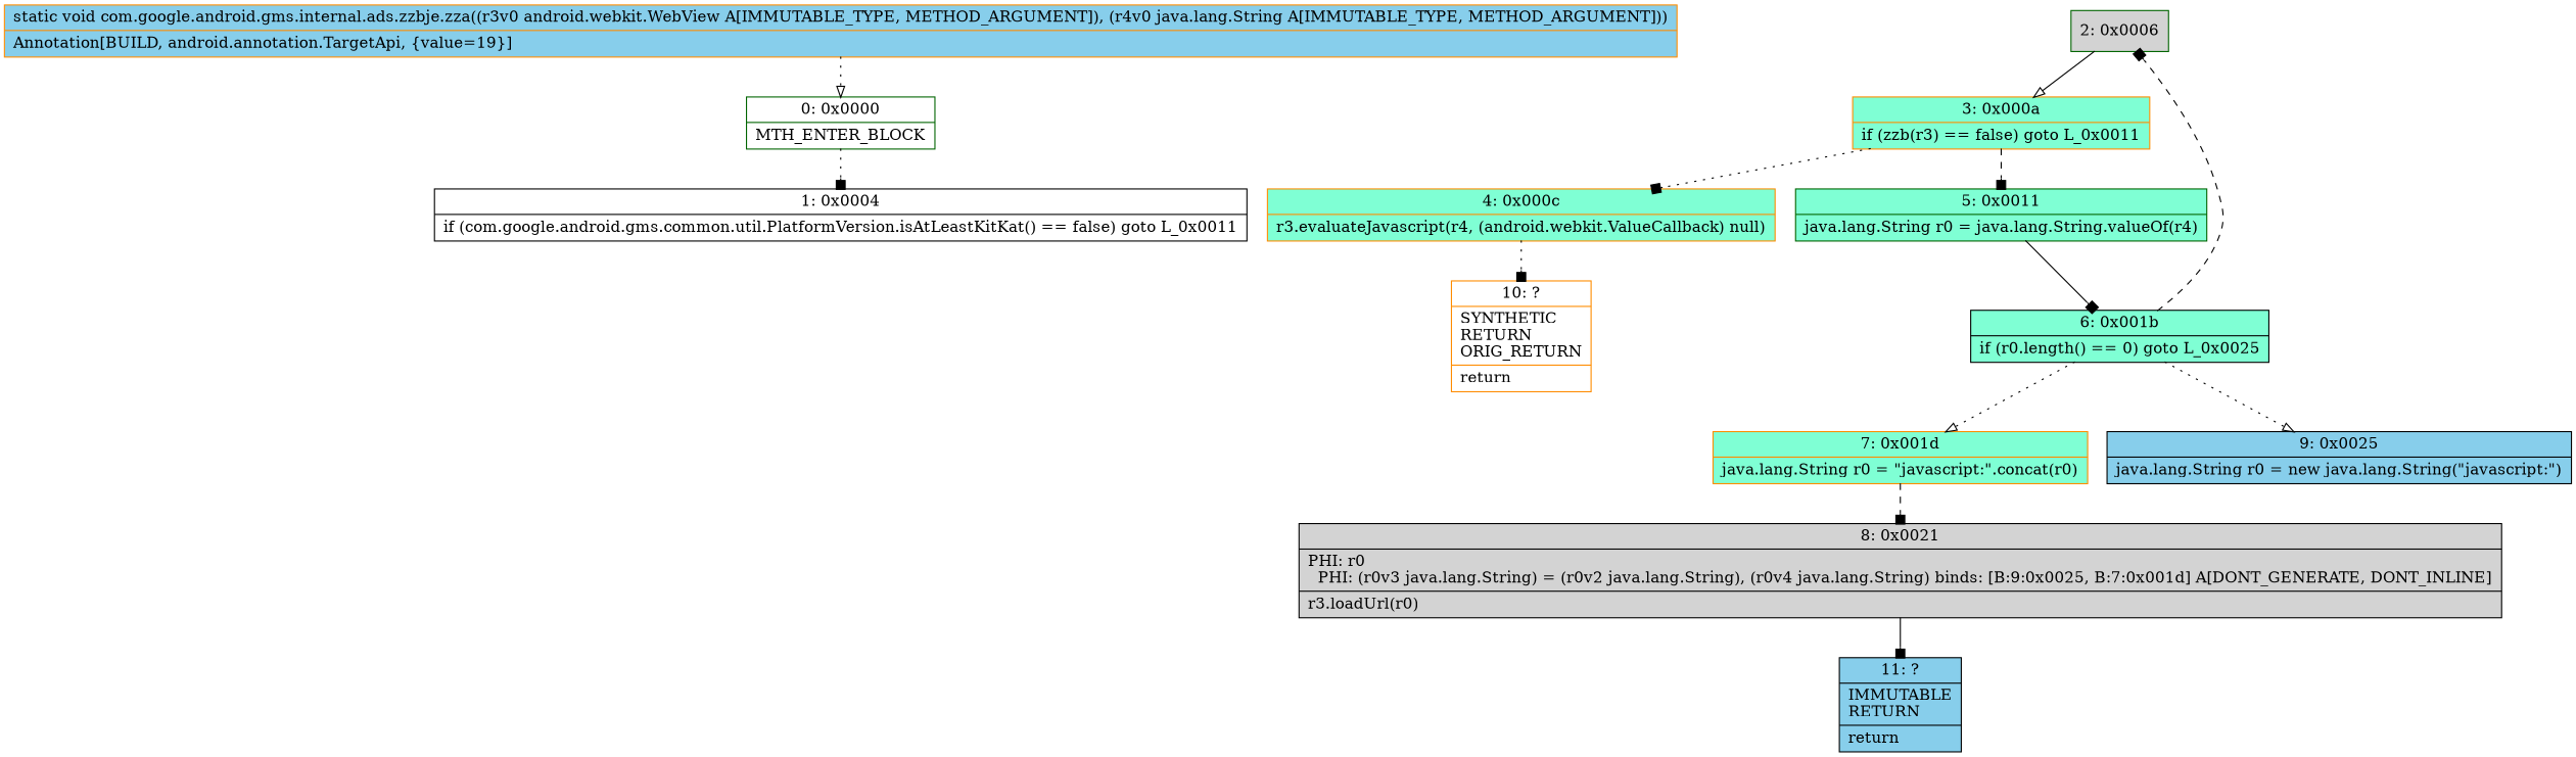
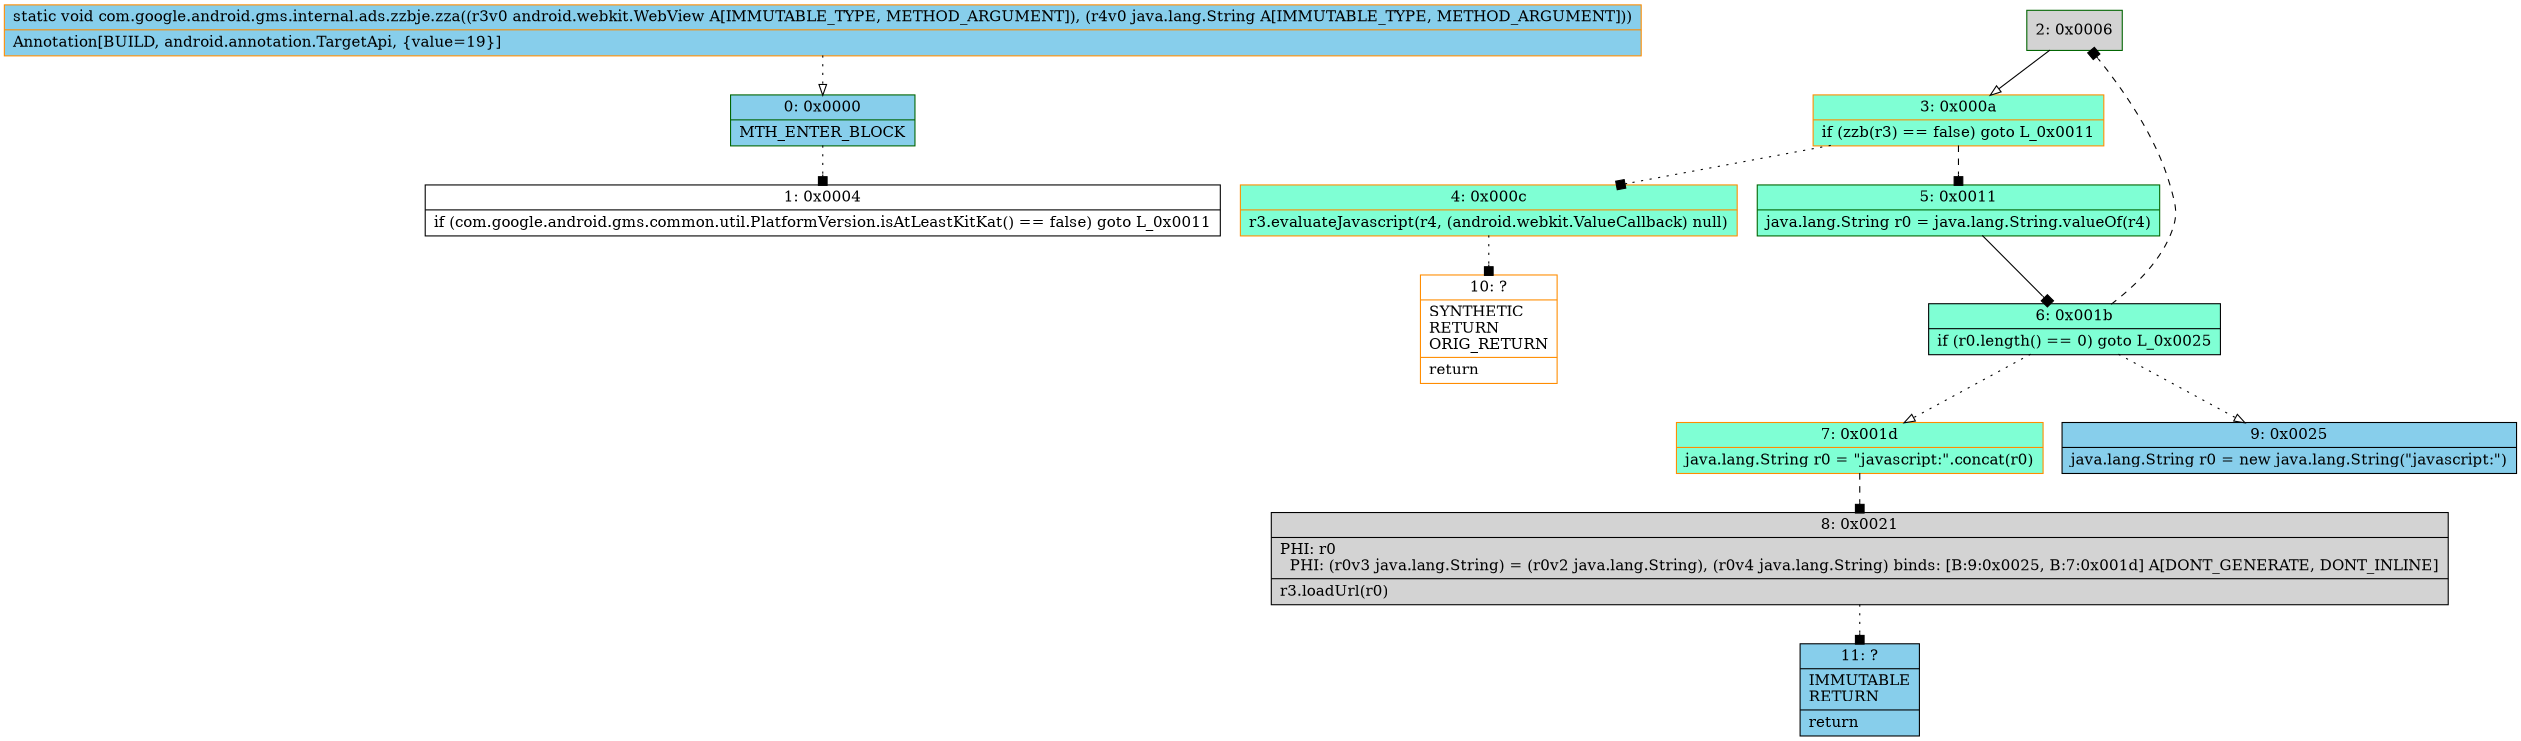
  digraph {
    node [color=black fillcolor=aquamarine shape=record style=filled]
    edge [arrowhead=box style=dotted]
-   n1 [color=darkgreen fillcolor=white label="{0\:\ 0x0000|MTH_ENTER_BLOCK\l}"]
+   n1 [color=darkgreen fillcolor=skyblue label="{0\:\ 0x0000|MTH_ENTER_BLOCK\l}"]
    n2 [fillcolor=white label="{1\:\ 0x0004|if (com.google.android.gms.common.util.PlatformVersion.isAtLeastKitKat() == false) goto L_0x0011\l}"]
    n3 [color=darkgreen fillcolor=lightgrey label="{2\:\ 0x0006}"]
    n4 [color=darkorange label="{3\:\ 0x000a|if (zzb(r3) == false) goto L_0x0011\l}"]
    n5 [color=darkgreen label="{5\:\ 0x0011|java.lang.String r0 = java.lang.String.valueOf(r4)\l}"]
    n6 [label="{6\:\ 0x001b|if (r0.length() == 0) goto L_0x0025\l}"]
    n7 [color=darkorange label="{4\:\ 0x000c|r3.evaluateJavascript(r4, (android.webkit.ValueCallback) null)\l}"]
    n8 [color=darkorange fillcolor=white label="{10\:\ ?|SYNTHETIC\lRETURN\lORIG_RETURN\l|return\l}"]
    n9 [color=darkorange label="{7\:\ 0x001d|java.lang.String r0 = \"javascript:\".concat(r0)\l}"]
    n10 [fillcolor=skyblue label="{9\:\ 0x0025|java.lang.String r0 = new java.lang.String(\"javascript:\")\l}"]
    n11 [fillcolor=lightgrey label="{8\:\ 0x0021|PHI: r0 \l  PHI: (r0v3 java.lang.String) = (r0v2 java.lang.String), (r0v4 java.lang.String) binds: [B:9:0x0025, B:7:0x001d] A[DONT_GENERATE, DONT_INLINE]\l|r3.loadUrl(r0)\l}"]
    n12 [fillcolor=skyblue label="{11\:\ ?|IMMUTABLE\lRETURN\l|return\l}"]
    n13 [color=darkorange fillcolor=skyblue label="{static void com.google.android.gms.internal.ads.zzbje.zza((r3v0 android.webkit.WebView A[IMMUTABLE_TYPE, METHOD_ARGUMENT]), (r4v0 java.lang.String A[IMMUTABLE_TYPE, METHOD_ARGUMENT]))  | Annotation[BUILD, android.annotation.TargetApi, \{value=19\}]\l}"]
    n1 -> n2
    n3 -> n4 [arrowhead=onormal style=solid]
    n4 -> n5 [style=dashed]
    n4 -> n7
    n5 -> n6 [style=solid]
    n6 -> n3 [style=dashed]
    n6 -> n9 [arrowhead=onormal]
    n6 -> n10 [arrowhead=onormal]
    n7 -> n8
    n9 -> n11 [style=dashed]
-   n11 -> n12 [style=solid]
+   n11 -> n12
    n13 -> n1 [arrowhead=onormal]
  }
